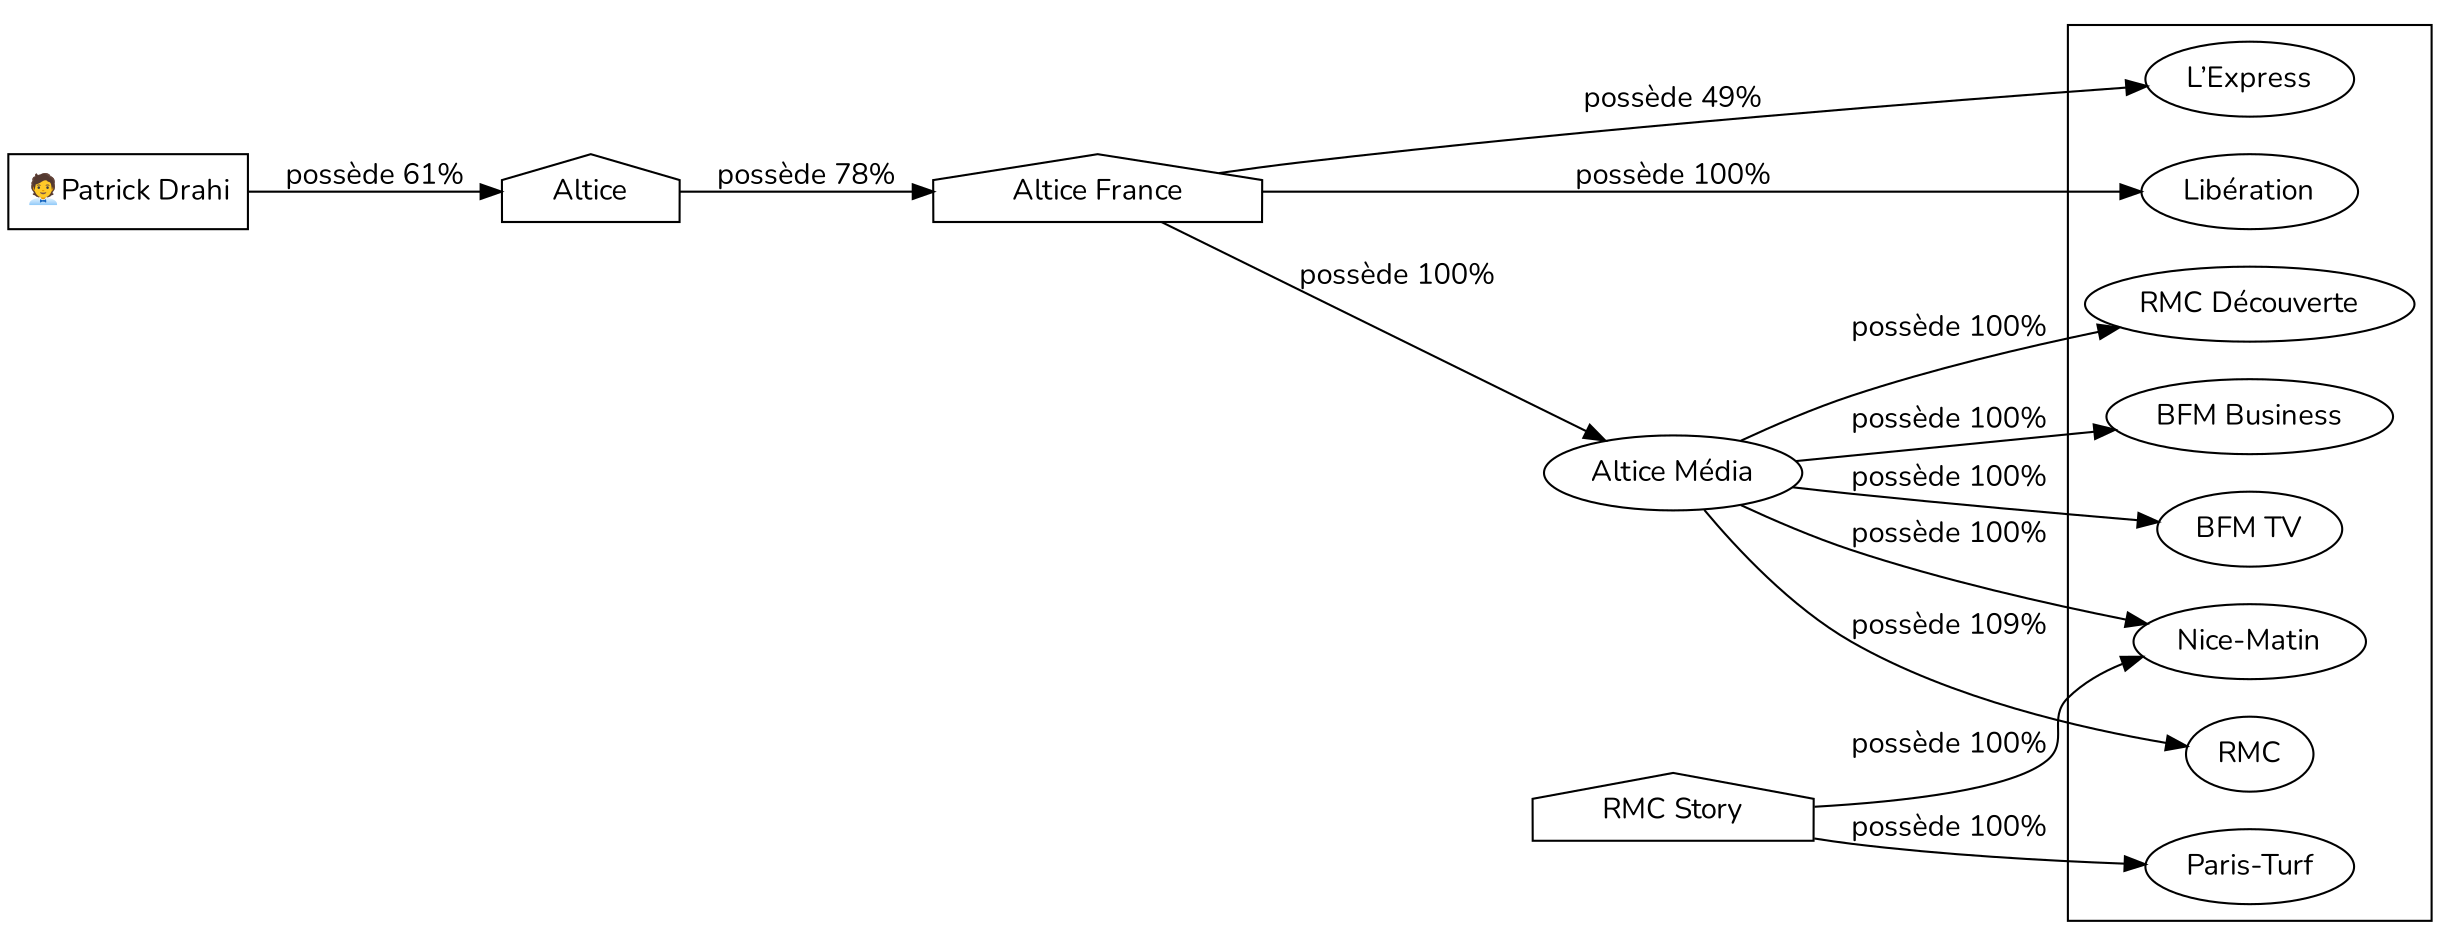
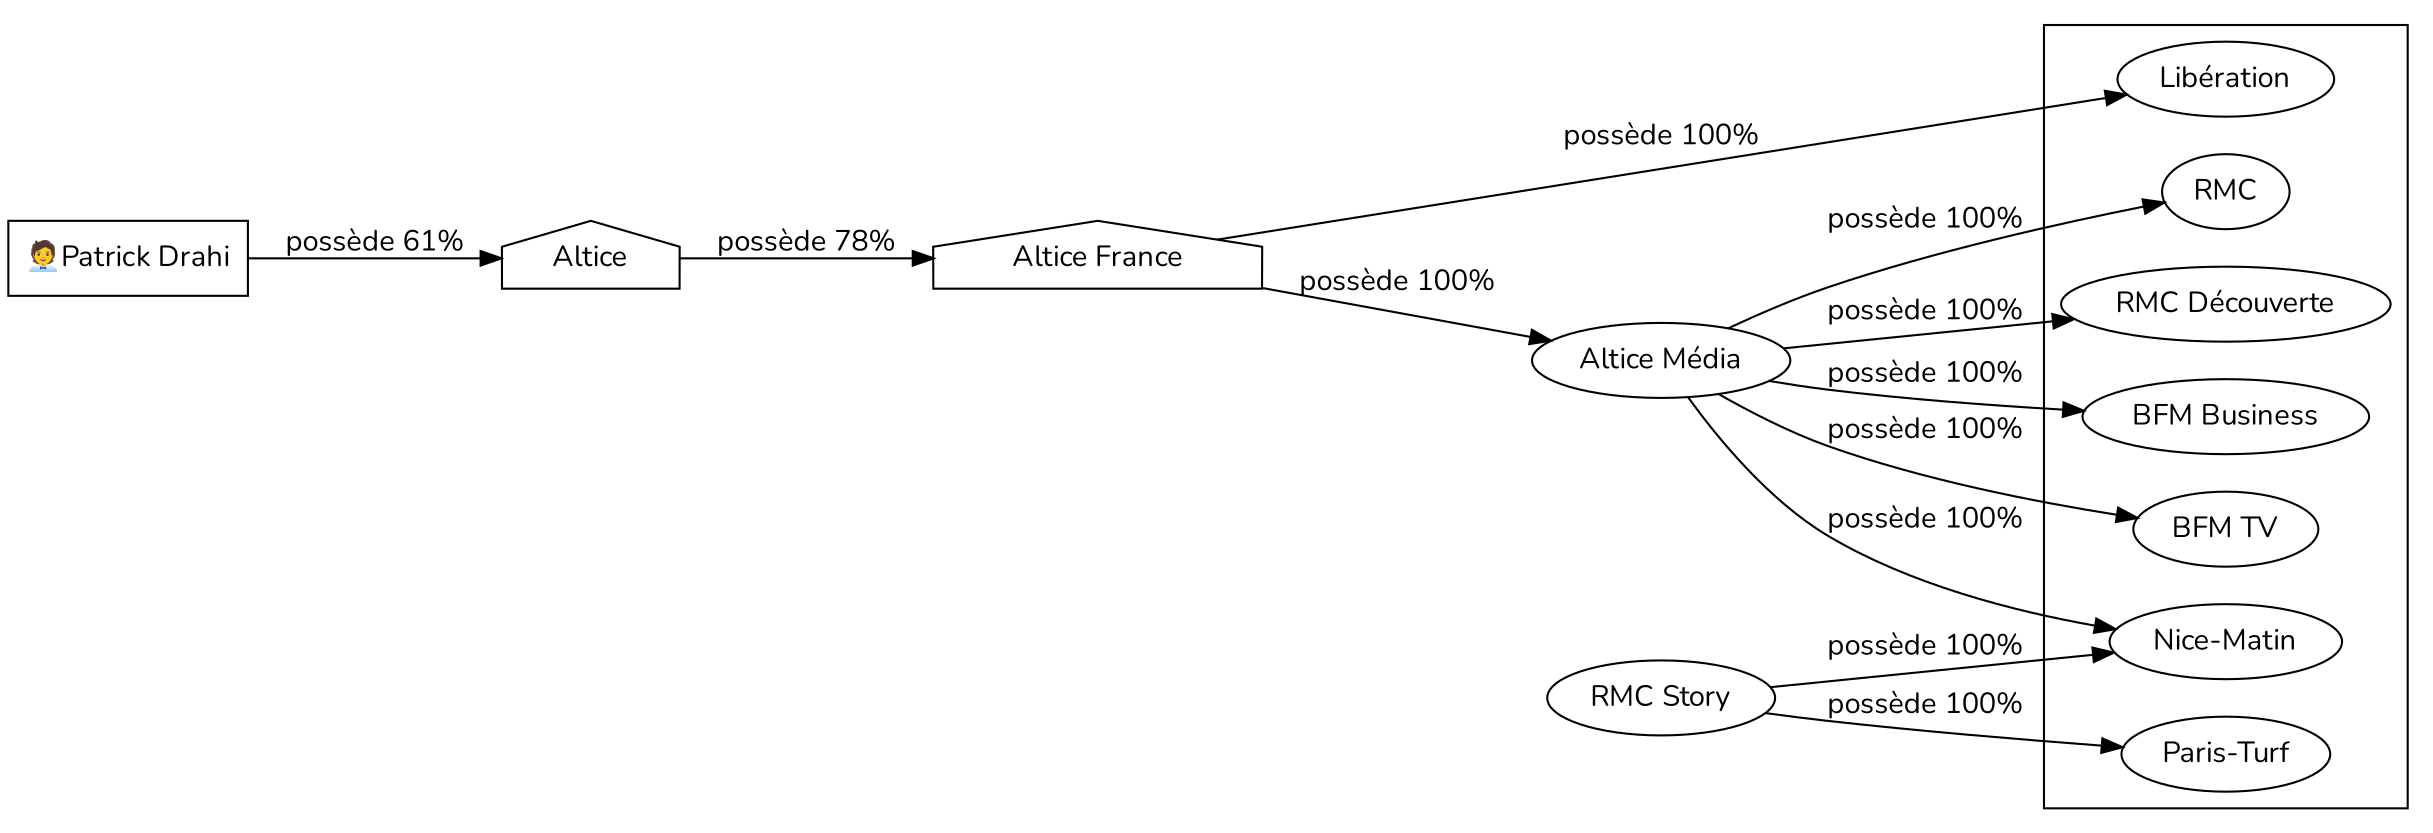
  digraph {
    fontname=Nunito
    rankdir=LR
    node [fontname=Nunito]
    edge [fontname=Nunito]
    n1 [label="🧑‍💼Patrick Drahi" shape=box]
-   n2 [label="L’Express"]
    n3 [label="Libération"]
    n4 [label="BFM Business"]
    n5 [label="BFM TV"]
    n6 [label="Nice-Matin"]
    n7 [label="Paris-Turf"]
    n8 [label=RMC]
    n9 [label="RMC Découverte"]
    n10 [label=Altice shape=house]
    n11 [label="Altice France" shape=house]
    n12 [label="Altice Média" shape=ellipse]
-   n13 [label="RMC Story" shape=house]
+   n13 [label="RMC Story" shape=ellipse]
    subgraph sub_1 {
      n1
    }
    subgraph cluster_2 {
-     n2
      n3
      n4
      n5
      n6
      n7
      n8
      n9
    }
    n1 -> n10 [label="possède 61%"]
    n10 -> n11 [label="possède 78%"]
-   n11 -> n2 [label="possède 49%"]
    n11 -> n3 [label="possède 100%"]
    n11 -> n12 [label="possède 100%"]
    n12 -> n4 [label="possède 100%"]
    n12 -> n5 [label="possède 100%"]
    n12 -> n6 [label="possède 100%"]
-   n12 -> n8 [label="possède 109%"]
+   n12 -> n8 [label="possède 100%"]
    n12 -> n9 [label="possède 100%"]
    n13 -> n6 [label="possède 100%"]
    n13 -> n7 [label="possède 100%"]
  }
